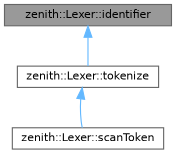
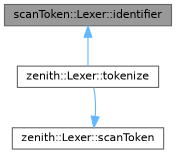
  digraph {
    rankdir=TB
    node [color=grey40 fillcolor=white fontname=Helvetica fontsize=10 shape=box style=filled]
    edge [color=steelblue1 dir=back fontname=Helvetica fontsize=10 labelfontname=Helvetica labelfontsize=10 style=solid]
-   n1 [color=gray40 fillcolor=grey60 fontcolor=black height=0.2 label="zenith::Lexer::identifier" width=0.4]
+   n1 [color=gray40 fillcolor=grey60 fontcolor=black height=0.2 label="scanToken::Lexer::identifier" width=0.4]
    n2 [height=0.2 label="zenith::Lexer::tokenize" width=0.4]
    n3 [height=0.2 label="zenith::Lexer::scanToken" width=0.4]
    n1 -> n2
-   n2 -> n3
+   n3 -> n2
  }
